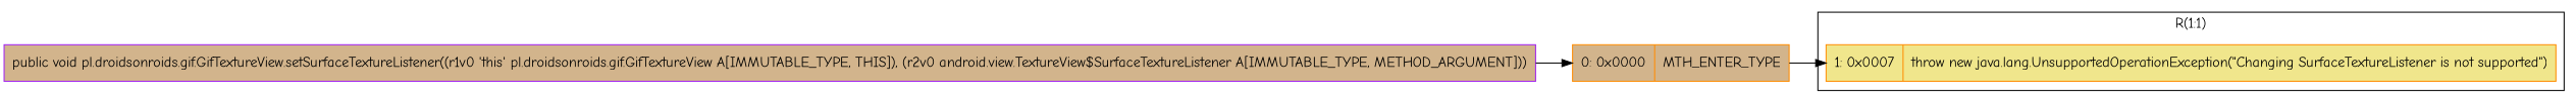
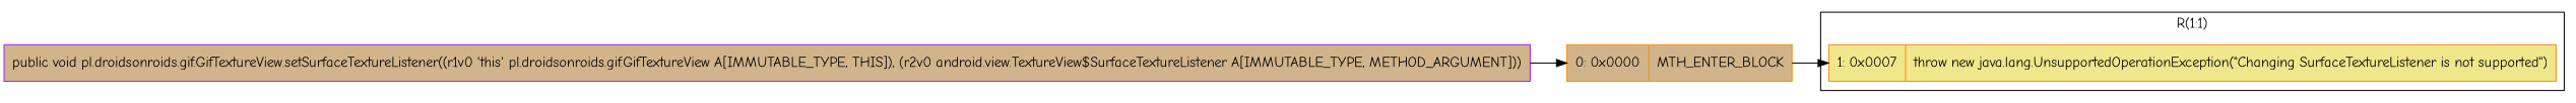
  digraph {
    rankdir=LR
    fontname="Comic Neue"
    node [color=darkorange shape=record style=filled fillcolor=tan fontname="Comic Neue"]
    edge [fontname="Comic Neue"]
    n1 [label="{1\:\ 0x0007|throw new java.lang.UnsupportedOperationException(\"Changing SurfaceTextureListener is not supported\")\l}" fillcolor=khaki]
-   n2 [label="{0\:\ 0x0000|MTH_ENTER_TYPE\l}"]
+   n2 [label="{0\:\ 0x0000|MTH_ENTER_BLOCK\l}"]
    n3 [label="{public void pl.droidsonroids.gif.GifTextureView.setSurfaceTextureListener((r1v0 'this' pl.droidsonroids.gif.GifTextureView A[IMMUTABLE_TYPE, THIS]), (r2v0 android.view.TextureView$SurfaceTextureListener A[IMMUTABLE_TYPE, METHOD_ARGUMENT])) }" color=purple]
    subgraph cluster_1 {
      label="R(1:1)"
      n1
    }
    n2 -> n1
    n3 -> n2
  }
